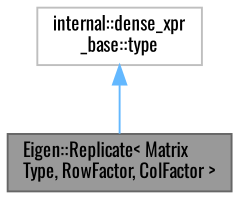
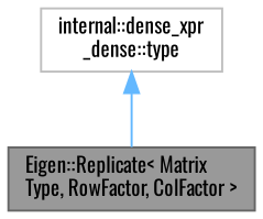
  digraph {
    fontname=Oswald
    node [fontname=Oswald fontsize=10 shape=box style=filled]
    n1 [color=gray40 fillcolor=grey60 fontcolor=black height=0.2 label="Eigen::Replicate\< Matrix\lType, RowFactor, ColFactor \>" width=0.4]
-   n2 [color=grey75 fillcolor=white height=0.2 label="internal::dense_xpr\l_base::type" width=0.4]
+   n2 [color=grey75 fillcolor=white height=0.2 label="internal::dense_xpr\l_dense::type" width=0.4]
    n2 -> n1 [color=steelblue1 dir=back fontname=Oswald fontsize=10 labelfontname=Helvetica labelfontsize=10 style=solid]
  }
